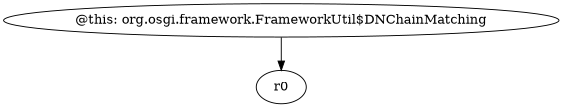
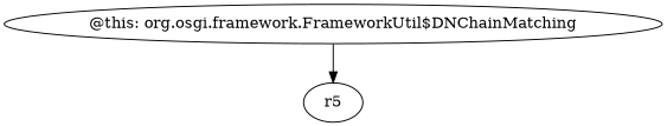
  digraph {
    n1 [label="@this: org.osgi.framework.FrameworkUtil$DNChainMatching"]
-   n2 [label=r0]
+   n2 [label=r5]
    n1 -> n2
  }
